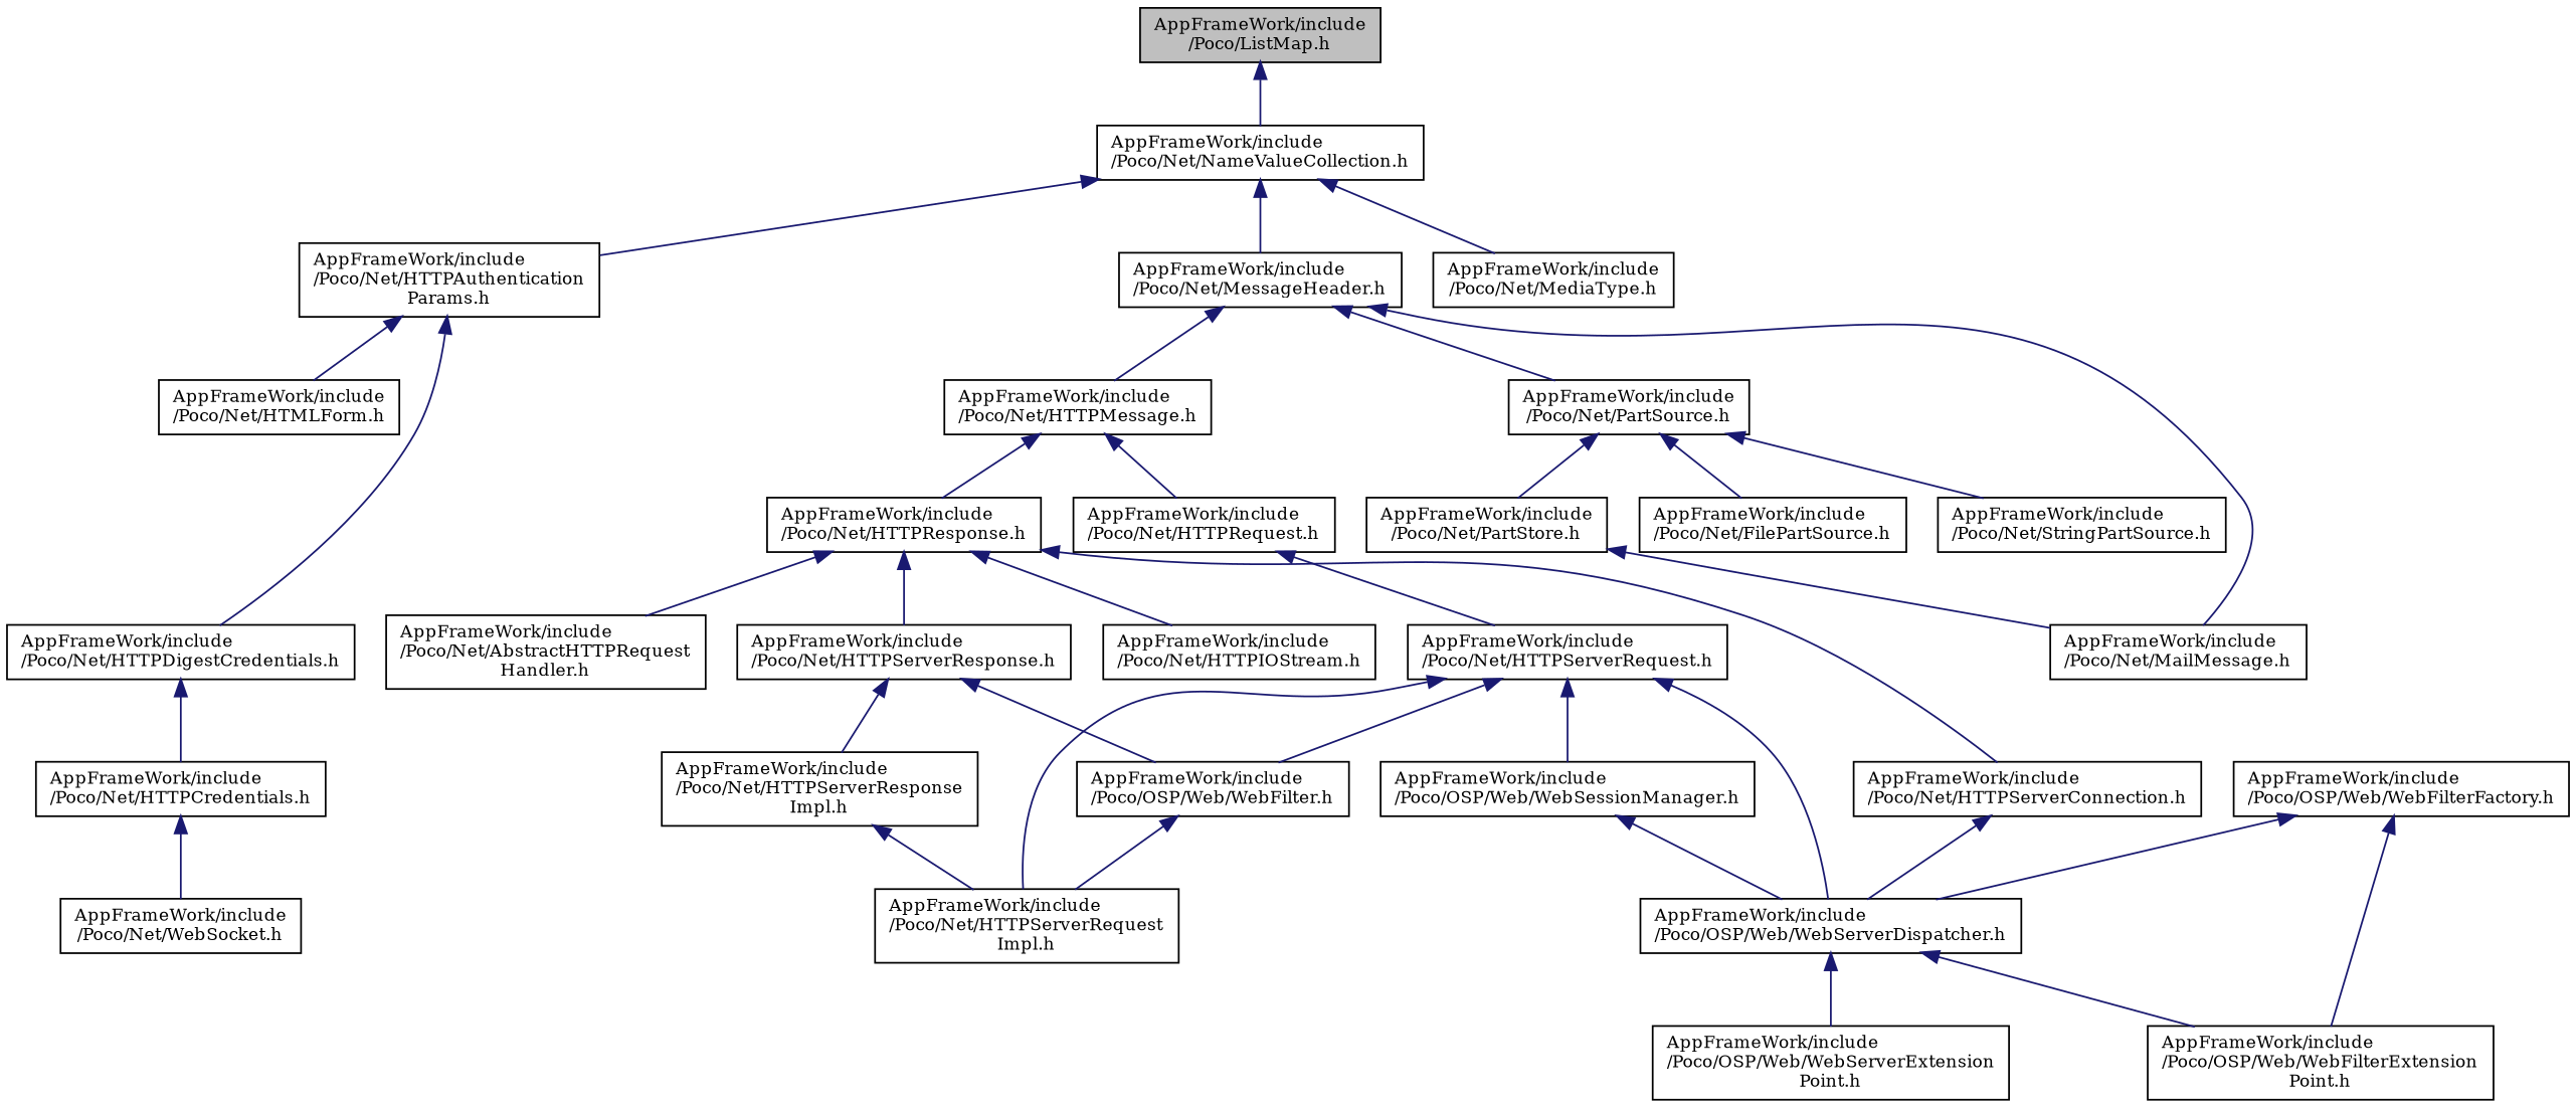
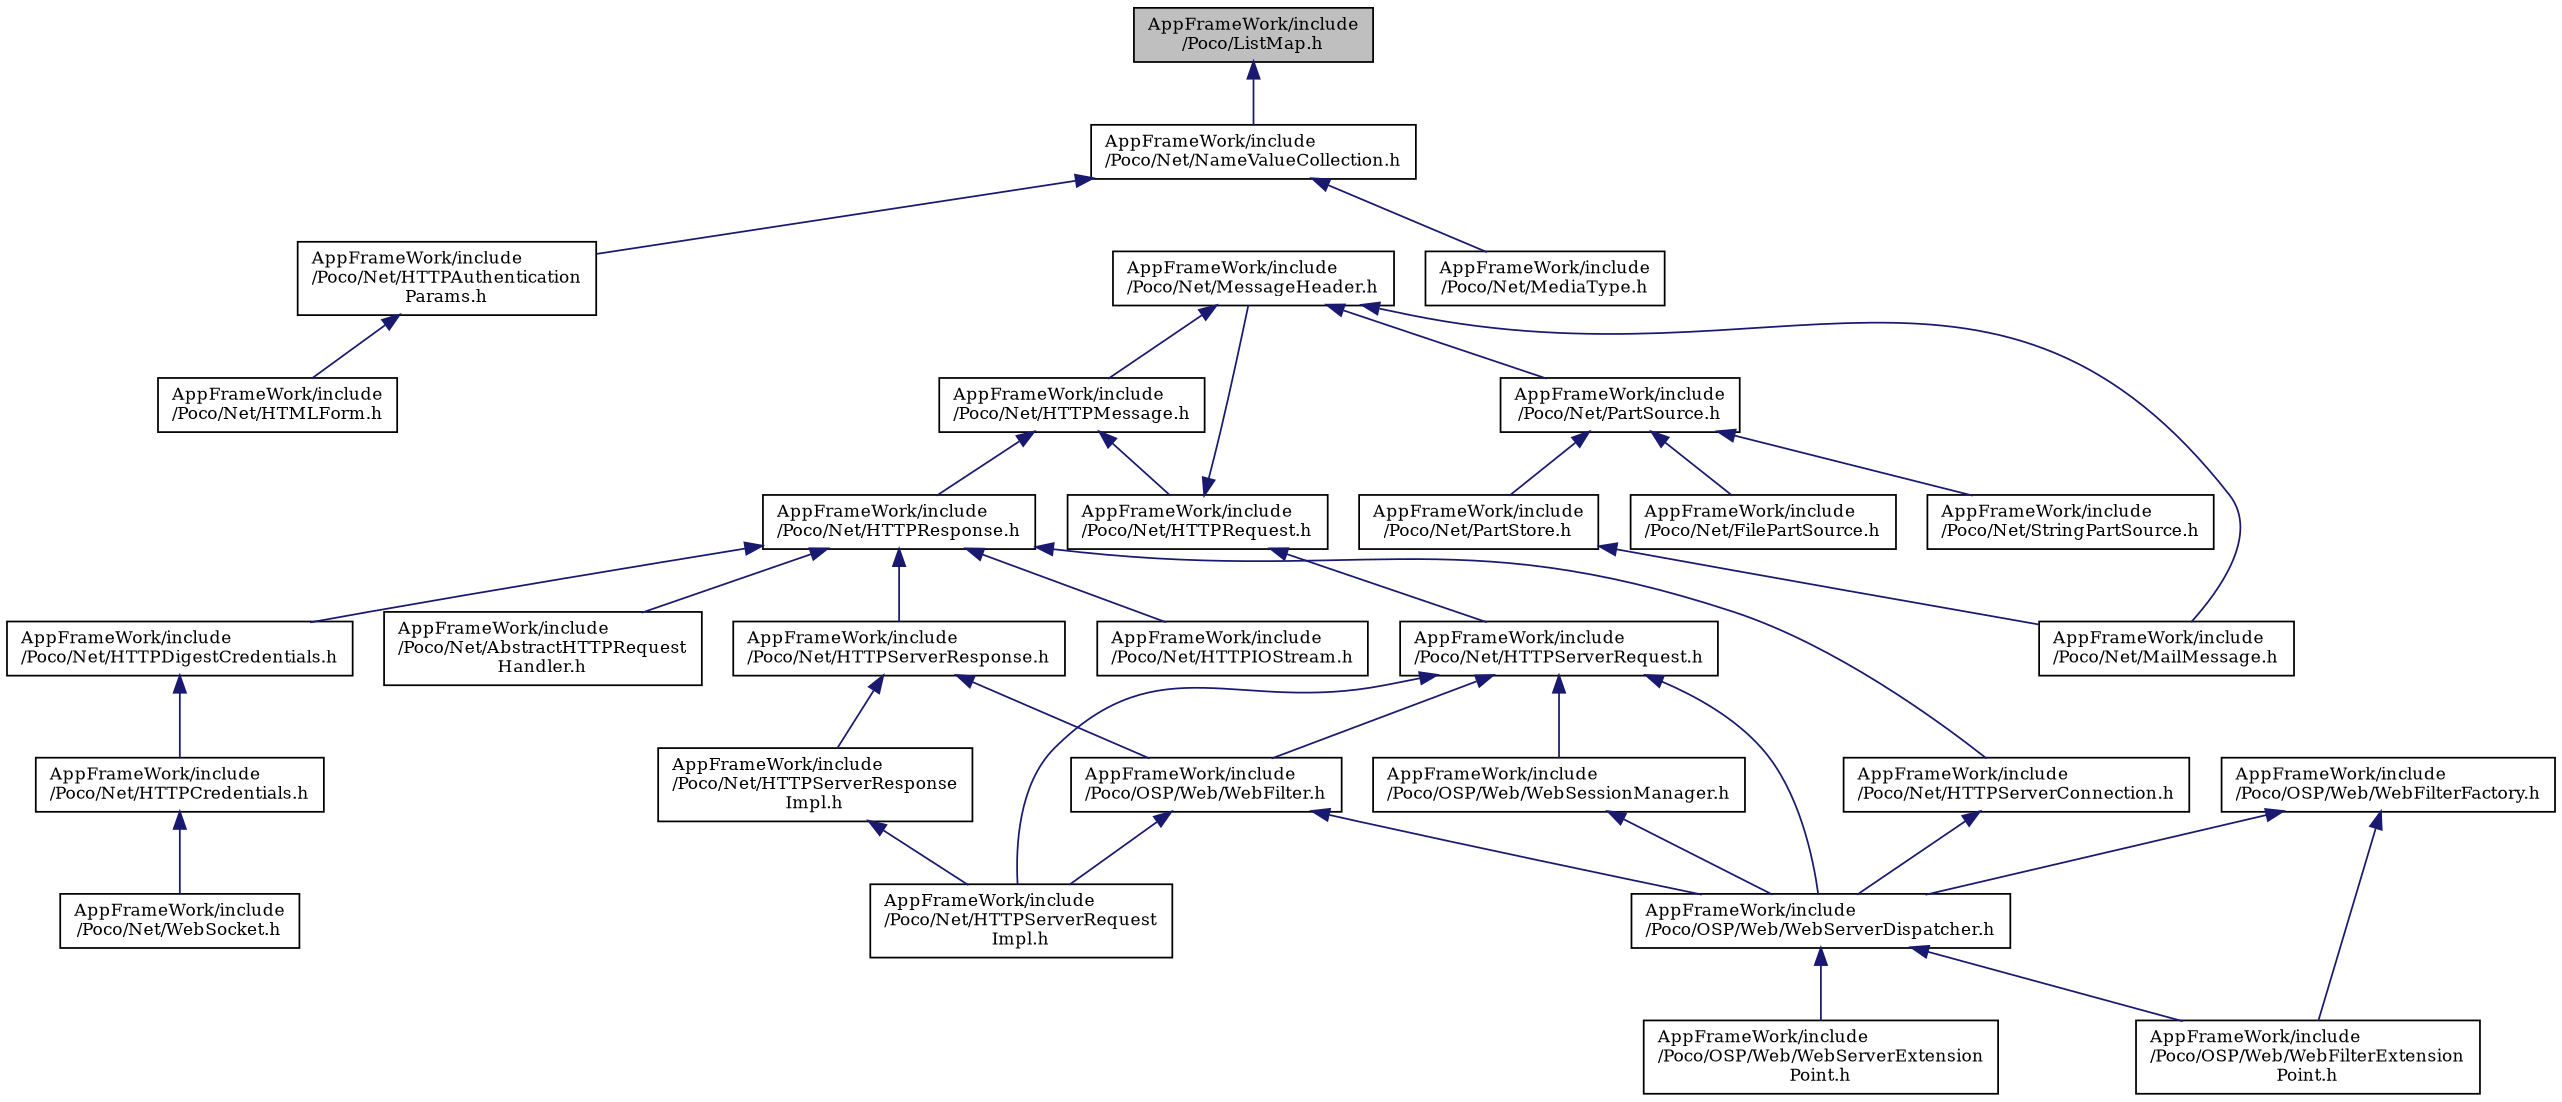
  digraph {
    fontname="DejaVu Serif"
    node [color=black fillcolor=white fontname="DejaVu Serif" fontsize=10 shape=record style=filled]
    edge [color=midnightblue dir=back fontname="DejaVu Serif" fontsize=10 labelfontname=Helvetica labelfontsize=10 style=solid]
    n1 [fillcolor=grey75 fontcolor=black height=0.2 label="AppFrameWork/include\l/Poco/ListMap.h" width=0.4]
    n2 [height=0.2 label="AppFrameWork/include\l/Poco/Net/NameValueCollection.h" width=0.4]
    n3 [height=0.2 label="AppFrameWork/include\l/Poco/Net/HTTPAuthentication\lParams.h" width=0.4]
    n4 [height=0.2 label="AppFrameWork/include\l/Poco/Net/MediaType.h" width=0.4]
    n5 [height=0.2 label="AppFrameWork/include\l/Poco/Net/MessageHeader.h" width=0.4]
    n6 [height=0.2 label="AppFrameWork/include\l/Poco/Net/HTMLForm.h" width=0.4]
    n7 [height=0.2 label="AppFrameWork/include\l/Poco/Net/HTTPDigestCredentials.h" width=0.4]
    n8 [height=0.2 label="AppFrameWork/include\l/Poco/Net/HTTPMessage.h" width=0.4]
    n9 [height=0.2 label="AppFrameWork/include\l/Poco/Net/MailMessage.h" width=0.4]
    n10 [height=0.2 label="AppFrameWork/include\l/Poco/Net/PartSource.h" width=0.4]
    n11 [height=0.2 label="AppFrameWork/include\l/Poco/Net/HTTPCredentials.h" width=0.4]
    n12 [height=0.2 label="AppFrameWork/include\l/Poco/Net/WebSocket.h" width=0.4]
    n13 [height=0.2 label="AppFrameWork/include\l/Poco/Net/HTTPRequest.h" width=0.4]
    n14 [height=0.2 label="AppFrameWork/include\l/Poco/Net/HTTPResponse.h" width=0.4]
    n15 [height=0.2 label="AppFrameWork/include\l/Poco/Net/FilePartSource.h" width=0.4]
    n16 [height=0.2 label="AppFrameWork/include\l/Poco/Net/PartStore.h" width=0.4]
    n17 [height=0.2 label="AppFrameWork/include\l/Poco/Net/StringPartSource.h" width=0.4]
    n18 [height=0.2 label="AppFrameWork/include\l/Poco/Net/HTTPServerRequest.h" width=0.4]
    n19 [height=0.2 label="AppFrameWork/include\l/Poco/Net/AbstractHTTPRequest\lHandler.h" width=0.4]
    n20 [height=0.2 label="AppFrameWork/include\l/Poco/Net/HTTPIOStream.h" width=0.4]
    n21 [height=0.2 label="AppFrameWork/include\l/Poco/Net/HTTPServerConnection.h" width=0.4]
    n22 [height=0.2 label="AppFrameWork/include\l/Poco/Net/HTTPServerResponse.h" width=0.4]
    n23 [height=0.2 label="AppFrameWork/include\l/Poco/Net/HTTPServerRequest\lImpl.h" width=0.4]
    n24 [height=0.2 label="AppFrameWork/include\l/Poco/OSP/Web/WebFilter.h" width=0.4]
    n25 [height=0.2 label="AppFrameWork/include\l/Poco/OSP/Web/WebServerDispatcher.h" width=0.4]
    n26 [height=0.2 label="AppFrameWork/include\l/Poco/OSP/Web/WebSessionManager.h" width=0.4]
    n27 [height=0.2 label="AppFrameWork/include\l/Poco/OSP/Web/WebFilterExtension\lPoint.h" width=0.4]
    n28 [height=0.2 label="AppFrameWork/include\l/Poco/OSP/Web/WebServerExtension\lPoint.h" width=0.4]
    n29 [height=0.2 label="AppFrameWork/include\l/Poco/OSP/Web/WebFilterFactory.h" width=0.4]
    n30 [height=0.2 label="AppFrameWork/include\l/Poco/Net/HTTPServerResponse\lImpl.h" width=0.4]
    n1 -> n2
    n2 -> n3
    n2 -> n4
-   n2 -> n5
+   n13 -> n5
    n3 -> n6
-   n3 -> n7
+   n14 -> n7
    n5 -> n8
    n5 -> n9
    n5 -> n10
    n7 -> n11
    n8 -> n13
    n8 -> n14
    n10 -> n15
    n10 -> n16
    n10 -> n17
    n11 -> n12
    n13 -> n18
    n14 -> n19
    n14 -> n20
    n14 -> n21
    n14 -> n22
    n16 -> n9
    n18 -> n23
    n18 -> n24
    n18 -> n25
    n18 -> n26
    n21 -> n25
    n22 -> n24
    n22 -> n30
    n24 -> n23
+   n24 -> n25
    n25 -> n27
    n25 -> n28
    n26 -> n25
    n29 -> n25
    n29 -> n27
    n30 -> n23
  }
